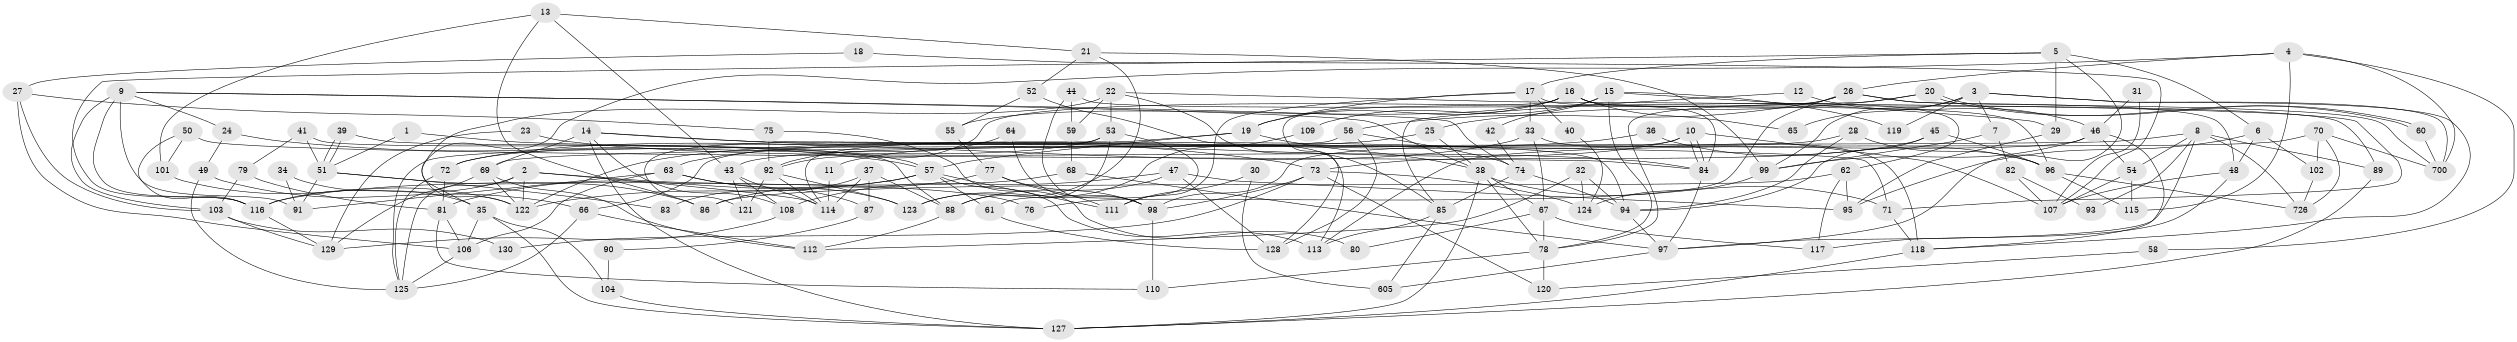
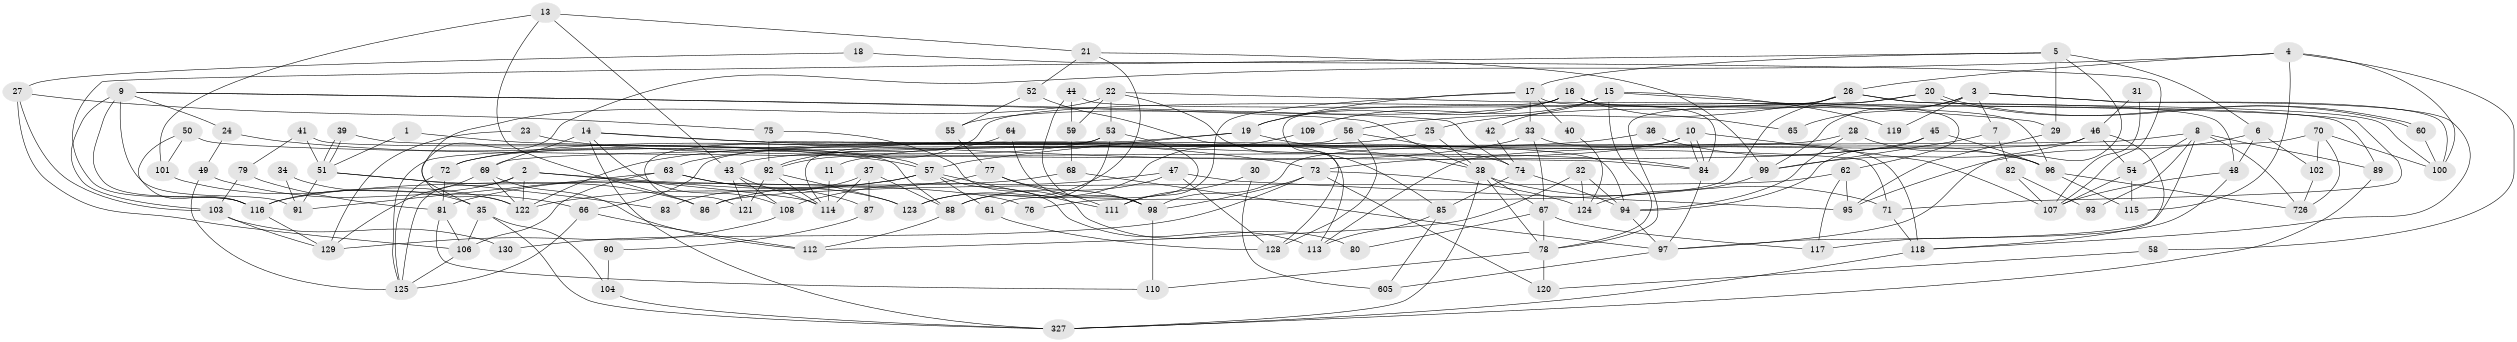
  graph {
    node [color=gray90 style=filled]
    1
    51
    57
    91
    86
    83
    122
    111
    113
    61
    81
    2
    76
    114
    116
    125
    129
    3
    7
    65
    99
-   100 [label=700]
+   100
    118
    119
    82
    124
-   127
+   127 [label=327]
    4
    26
    35
    58
    115
    48
    56
    92
    106
    104
    120
    5
    6
    17
    29
    97
    95
    102
    19
    33
    40
    62
    n50 [label=605]
    107
    117
    n53 [label=726]
    93
    8
    54
    69
    89
    112
    9
    24
    38
    74
    103
    49
    71
    78
    67
    85
    94
    130
    10
    11
    66
    84
-   12
    46
    98
    13
    21
    43
    101
    52
    123
    108
    121
    14
    73
    15
    42
    109
    110
    16
    55
    96
    128
    77
    72
    18
    27
    75
    20
    25
    60
    63
    22
    53
    59
    88
    68
    23
    87
    80
    28
    30
    31
    32
    34
    36
    37
    90
    39
    41
    79
    44
    45
    47
    50
    64
    70
    1 -- 51
    1 -- 57
    51 -- 91
    51 -- 86
    51 -- 83
    57 -- 122
    57 -- 111
    57 -- 113
    57 -- 61
    57 -- 81
    61 -- 128
    81 -- 106
    81 -- 110
    2 -- 122
    2 -- 76
    2 -- 114
    2 -- 116
    2 -- 125
    116 -- 129
    3 -- 7
    3 -- 65
    3 -- 99
    3 -- 100
    3 -- 118
    3 -- 119
    7 -- 99
    7 -- 82
    99 -- 124
    118 -- 127
    82 -- 107
    82 -- 93
    4 -- 100
    4 -- 26
    4 -- 35
    4 -- 58
    4 -- 115
    26 -- 76
    26 -- 100
    26 -- 48
    26 -- 56
    26 -- 92
    35 -- 127
    35 -- 106
    35 -- 104
    58 -- 120
    48 -- 107
    48 -- 117
    56 -- 125
    56 -- 74
    56 -- 128
    92 -- 114
    92 -- 123
    92 -- 121
    106 -- 125
    104 -- 127
    5 -- 116
    5 -- 6
    5 -- 17
    5 -- 29
    5 -- 97
    6 -- 48
    6 -- 95
    6 -- 102
    17 -- 111
    17 -- 19
    17 -- 33
    17 -- 40
    17 -- 62
    29 -- 95
    97 -- n50
    102 -- n53
    19 -- 57
    19 -- 114
    19 -- 38
    33 -- 118
    33 -- 67
    33 -- 72
    40 -- 124
    62 -- 86
    62 -- 95
    62 -- 117
    8 -- 97
    8 -- n53
    8 -- 93
    8 -- 54
    8 -- 69
    8 -- 89
    54 -- 115
    54 -- 107
    69 -- 122
    69 -- 129
    69 -- 112
    89 -- 127
    9 -- 91
    9 -- 116
    9 -- 24
    9 -- 38
    9 -- 74
    9 -- 103
    24 -- 57
    24 -- 49
    38 -- 127
    38 -- 71
    38 -- 78
    38 -- 67
    74 -- 85
    74 -- 94
    103 -- 129
    103 -- 130
    49 -- 125
    49 -- 66
    71 -- 118
    78 -- 120
    78 -- 110
    67 -- 117
    67 -- 78
    67 -- 80
    85 -- 113
    85 -- n50
    94 -- 97
    10 -- 107
    10 -- 11
    10 -- 66
    10 -- 84
    10 -- 84
    11 -- 114
    66 -- 125
    66 -- 112
    84 -- 97
-   12 -- 85
-   12 -- 46
    46 -- 99
    46 -- 118
    46 -- 54
    46 -- 98
    98 -- 110
    13 -- 86
    13 -- 21
    13 -- 43
    13 -- 101
    21 -- 99
    21 -- 52
    21 -- 123
    43 -- 114
    43 -- 108
    43 -- 121
    101 -- 122
    52 -- 113
    52 -- 55
    108 -- 129
    14 -- 127
    14 -- 69
    14 -- 71
    14 -- 108
    14 -- 73
    73 -- 124
    73 -- 120
    73 -- 130
    73 -- 98
    15 -- 119
    15 -- 29
    15 -- 78
    15 -- 42
    15 -- 109
    42 -- 74
    109 -- 123
    16 -- 65
    16 -- 19
    16 -- 84
    16 -- 55
    16 -- 96
    16 -- 128
    55 -- 77
    96 -- 115
    96 -- n53
    77 -- 86
    77 -- 111
    77 -- 98
    72 -- 81
    72 -- 125
    18 -- 107
    18 -- 27
    27 -- 106
    27 -- 103
    27 -- 75
    75 -- 92
    75 -- 80
    20 -- 78
    20 -- 25
    20 -- 60
    20 -- 60
    25 -- 38
    25 -- 63
    60 -- 100
    63 -- 91
    63 -- 106
    63 -- 123
    63 -- 87
    22 -- 122
    22 -- 71
    22 -- 85
    22 -- 53
    22 -- 59
    53 -- 61
    53 -- 121
    53 -- 72
    53 -- 88
    59 -- 68
    88 -- 112
    68 -- 116
    68 -- 97
    23 -- 129
    23 -- 84
    87 -- 90
    28 -- 94
    28 -- 43
    28 -- 96
    30 -- 111
    30 -- n50
    31 -- 107
    31 -- 46
    32 -- 124
    32 -- 112
    32 -- 94
    34 -- 91
    34 -- 35
    36 -- 122
    36 -- 96
    37 -- 83
    37 -- 114
    37 -- 88
    37 -- 87
    90 -- 104
    39 -- 51
    39 -- 51
    39 -- 88
    41 -- 51
    41 -- 94
    41 -- 79
    79 -- 81
    79 -- 103
    44 -- 89
    44 -- 98
    44 -- 59
    45 -- 94
    45 -- 73
    45 -- 96
    47 -- 95
    47 -- 108
    47 -- 128
    47 -- 88
    50 -- 116
    50 -- 84
    50 -- 101
    64 -- 92
    64 -- 98
    70 -- 113
    70 -- 100
    70 -- 102
    70 -- n53
  }
